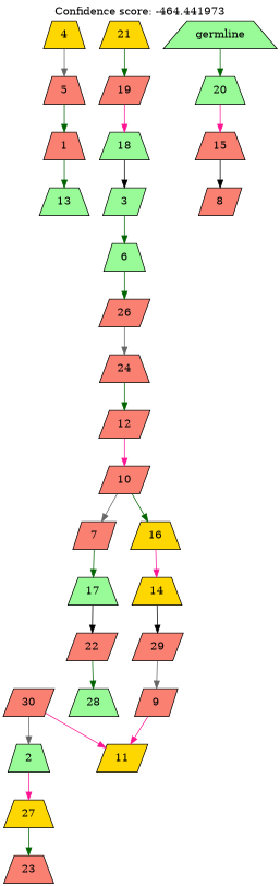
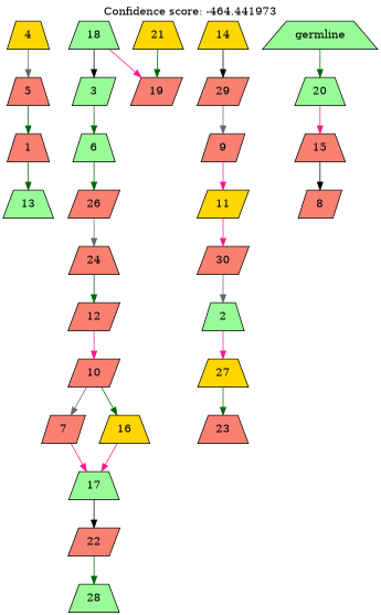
  digraph {
    label="Confidence score: -464.441973"
    labelloc=t
    node [fillcolor=salmon shape=trapezium style=filled]
    edge [color=darkgreen]
    n1 [label=1]
    n2 [fillcolor=palegreen label=13]
    n3 [label=5]
    n4 [fillcolor=gold label=4]
    n5 [label=22 shape=parallelogram]
    n6 [fillcolor=palegreen label=28]
    n7 [fillcolor=palegreen label=17]
    n8 [label=7 shape=parallelogram]
    n9 [fillcolor=gold label=27]
    n10 [label=23]
    n11 [fillcolor=palegreen label=2]
    n12 [label=30 shape=parallelogram]
    n13 [fillcolor=gold label=11 shape=parallelogram]
    n14 [label=9 shape=parallelogram]
    n15 [label=29 shape=parallelogram]
    n16 [fillcolor=gold label=14]
    n17 [fillcolor=gold label=16]
    n18 [label=10 shape=parallelogram]
    n19 [label=12 shape=parallelogram]
    n20 [label=24]
    n21 [label=26 shape=parallelogram]
    n22 [fillcolor=palegreen label=6]
    n23 [fillcolor=palegreen label=3 shape=parallelogram]
    n24 [fillcolor=palegreen label=18]
    n25 [label=19 shape=parallelogram]
    n26 [fillcolor=gold label=21]
    n27 [label=8 shape=parallelogram]
    n28 [label=15]
    n29 [fillcolor=palegreen label=20]
    n30 [fillcolor=palegreen label=germline]
    n1 -> n2
    n3 -> n1
    n4 -> n3 [color=gray40]
    n5 -> n6
    n7 -> n5 [color=black]
-   n8 -> n7
+   n8 -> n7 [color=deeppink]
    n9 -> n10
    n11 -> n9 [color=deeppink]
    n12 -> n11 [color=gray40]
-   n12 -> n13 [color=deeppink]
+   n13 -> n12 [color=deeppink]
    n14 -> n13 [color=deeppink]
    n15 -> n14 [color=gray40]
    n16 -> n15 [color=black]
-   n17 -> n16 [color=deeppink]
+   n17 -> n7 [color=deeppink]
    n18 -> n8 [color=gray40]
    n18 -> n17
    n19 -> n18 [color=deeppink]
    n20 -> n19
    n21 -> n20 [color=gray40]
    n22 -> n21
    n23 -> n22
    n24 -> n23 [color=black]
-   n25 -> n24 [color=deeppink]
+   n24 -> n25 [color=deeppink]
    n26 -> n25
    n28 -> n27 [color=black]
    n29 -> n28 [color=deeppink]
    n30 -> n29
  }
